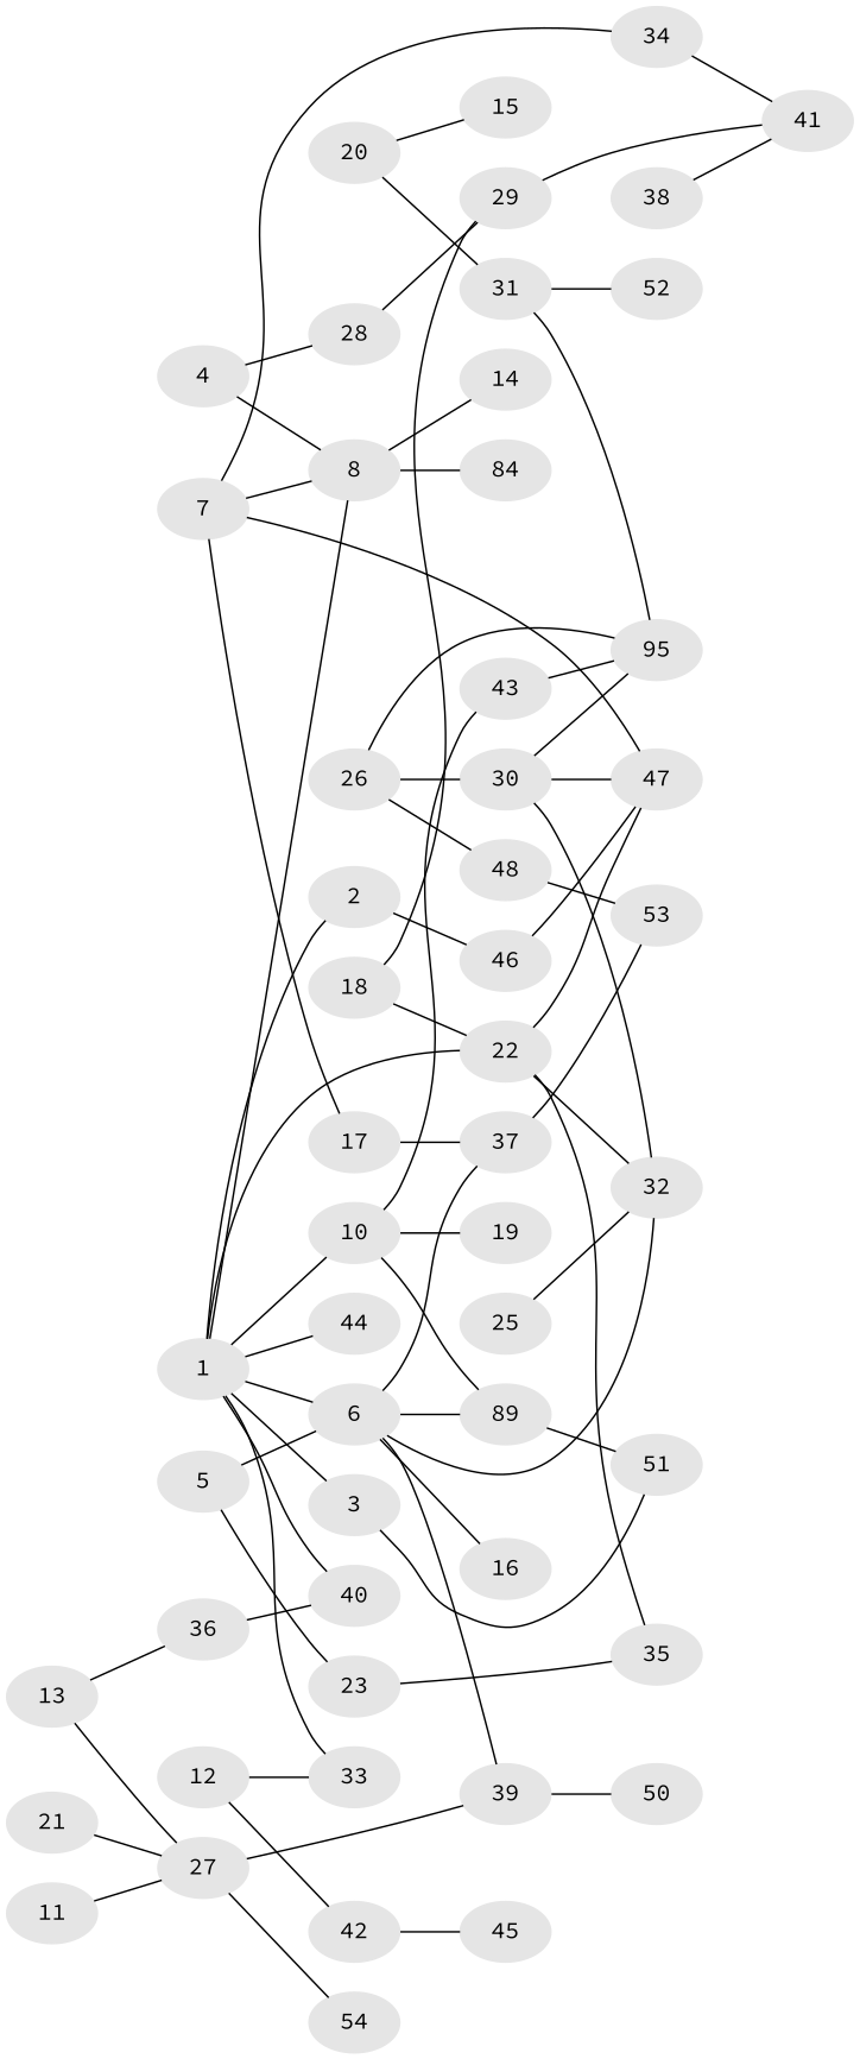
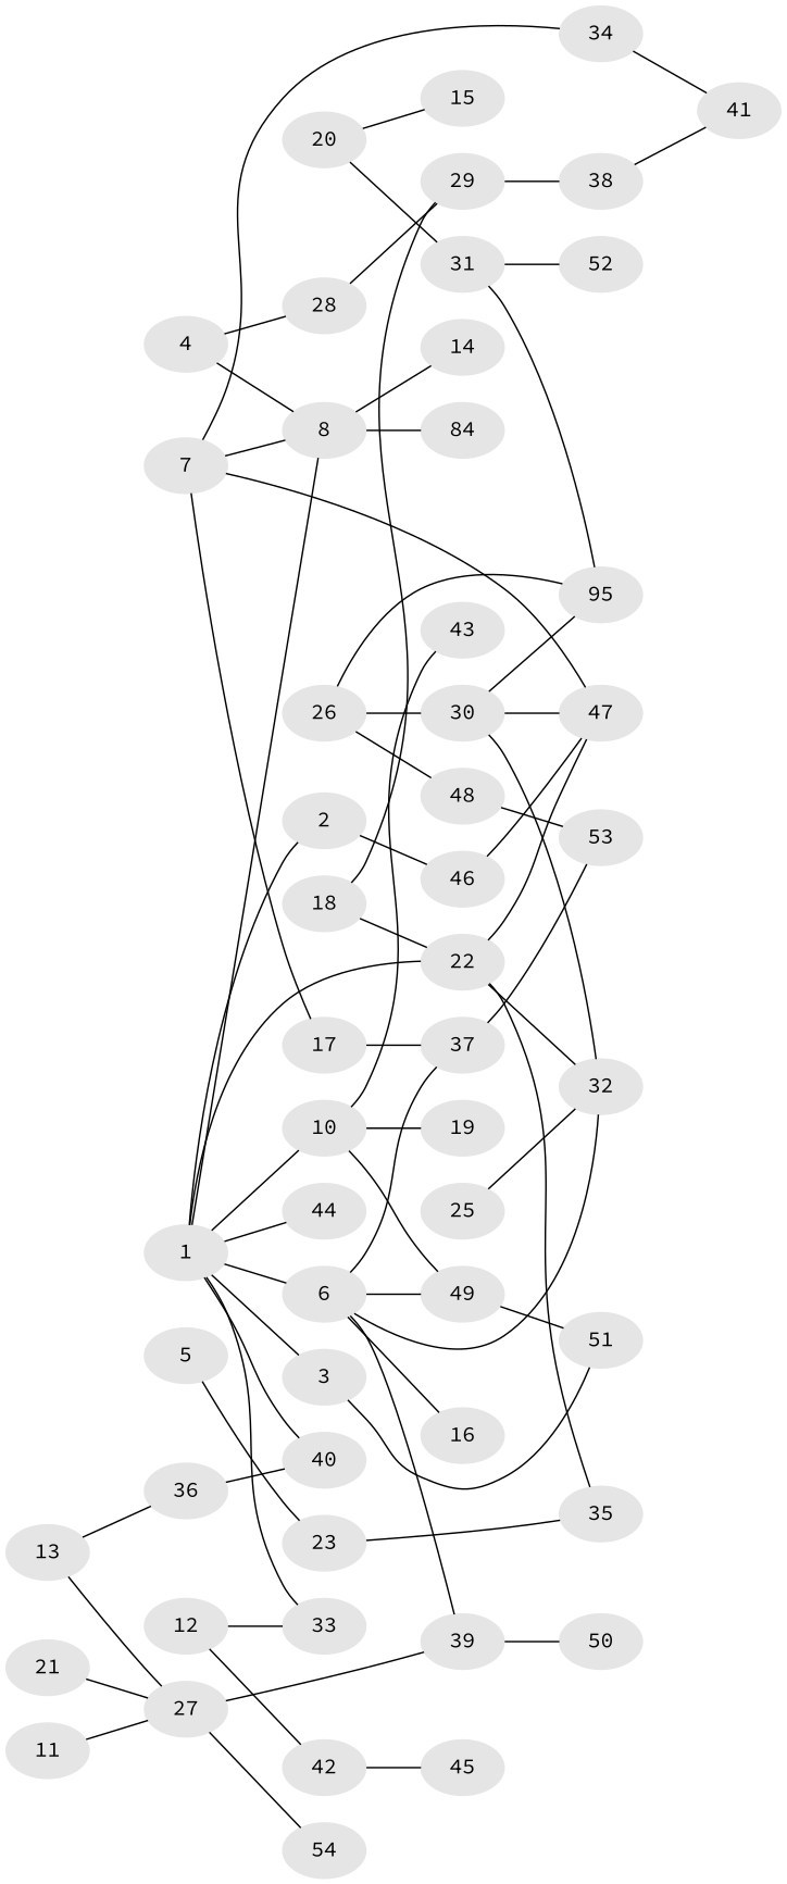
  graph {
    fontname="Source Code Pro"
    rankdir=LR
    node [color=gray90 fontname="Source Code Pro" style=filled]
    edge [fontname="Source Code Pro" weight=1.0]
    1
    2
    3
    6
    8
    10
    22
    33
    40
    44
    46
    51
    16
    32
    37
    39
-   49 [label=89]
+   49
    14
    n19 [label=84]
    19
    43
    17
    47
    35
    4
    28
    29
    5
    23
    53
    50
    7
    34
    41
    n35 [label=95]
    11
    27
    54
    12
    42
    45
    13
    36
    18
    20
    15
    31
    52
    21
    25
    26
    30
    48
    38
    1 -- 2
    1 -- 3
    1 -- 6
    1 -- 8
    1 -- 10
    1 -- 22
    1 -- 33
    1 -- 40 [weight=2.0]
    1 -- 44
    2 -- 46
    3 -- 51
    6 -- 16
    6 -- 32
    6 -- 37
    6 -- 39
    6 -- 49
    8 -- 14
    8 -- n19
    10 -- 49
    10 -- 19
    10 -- 43
    22 -- 32
    22 -- 47
    22 -- 35
    46 -- 47
    37 -- 53
    39 -- 50
    49 -- 51
-   43 -- n35
    17 -- 37
    4 -- 8
    4 -- 28
    28 -- 29
-   29 -- 41
-   5 -- 6
+   29 -- 38
    5 -- 23
    23 -- 35
    7 -- 8
    7 -- 17
    7 -- 47
    7 -- 34
    34 -- 41
    11 -- 27
    27 -- 39
    27 -- 54
    12 -- 33
    12 -- 42
    42 -- 45
    13 -- 27
    13 -- 36
    36 -- 40
    18 -- 22
    18 -- 29
    20 -- 15
    20 -- 31
    31 -- n35
    31 -- 52
    21 -- 27
    25 -- 32
    26 -- n35
    26 -- 30
    26 -- 48
    30 -- 32
    30 -- 47
    30 -- n35
    48 -- 53
    38 -- 41
  }
